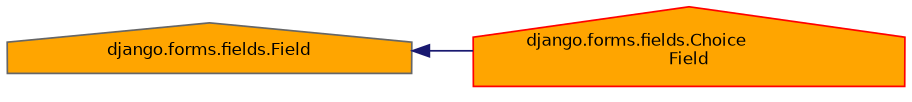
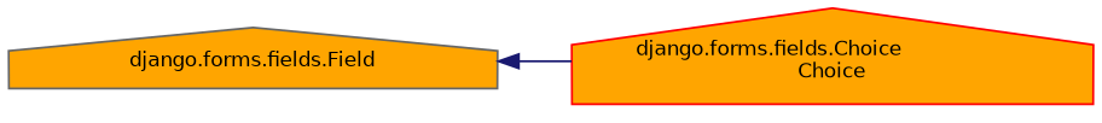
  digraph {
    rankdir=LR
    node [fillcolor=orange fontname=Helvetica fontsize=10 shape=house style=filled]
-   n1 [color=red fontcolor=black height=0.2 label="django.forms.fields.Choice\lField" width=0.4]
+   n1 [color=red fontcolor=black height=0.2 label="django.forms.fields.Choice\lChoice" width=0.4]
    n2 [color=gray40 height=0.2 label="django.forms.fields.Field" width=0.4]
    n2 -> n1 [color=midnightblue dir=back fontname=Helvetica fontsize=10 labelfontname=Helvetica labelfontsize=10 style=solid]
  }
